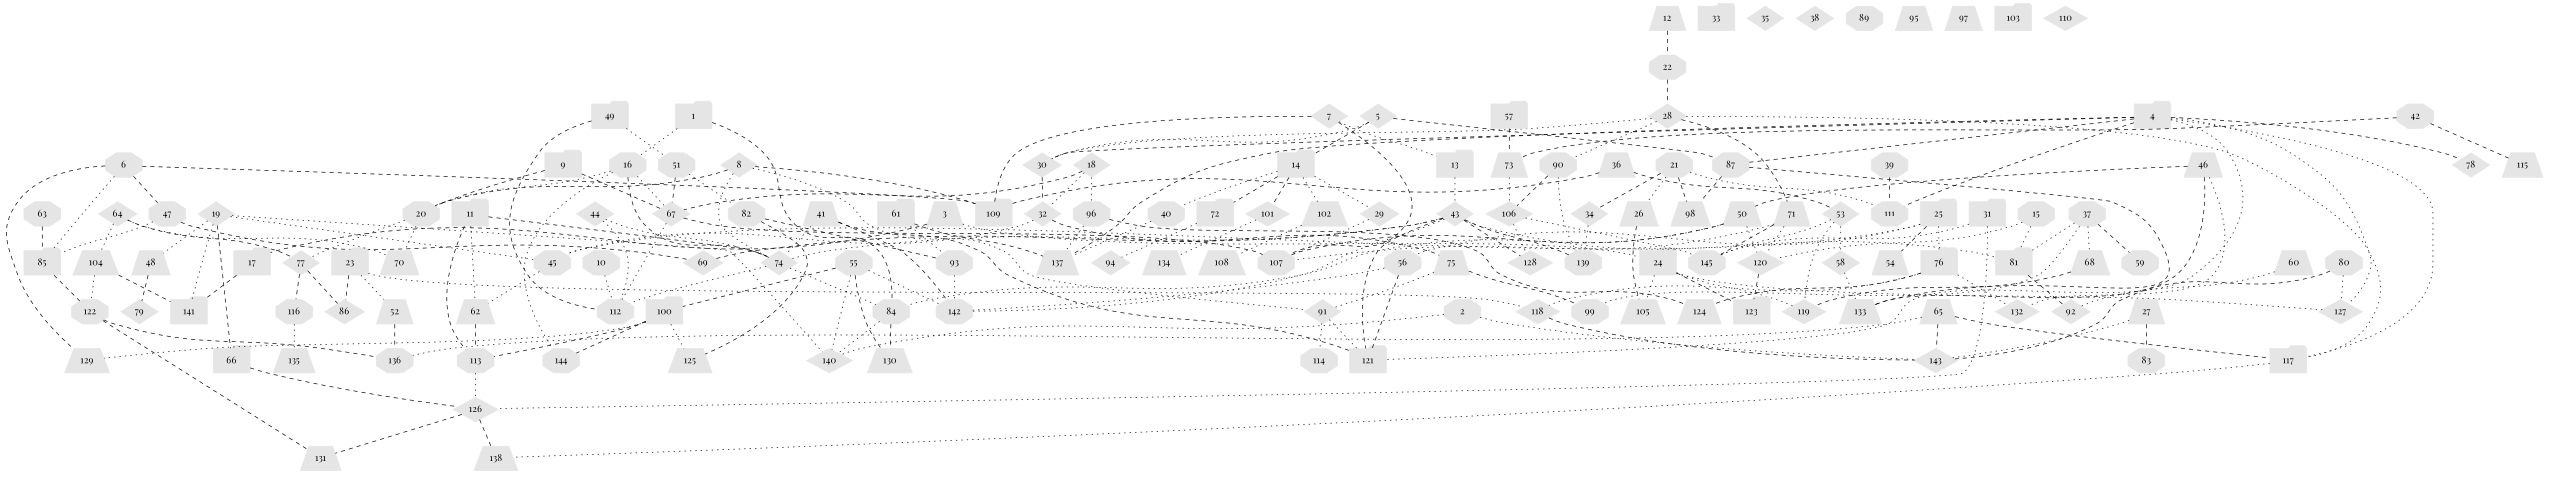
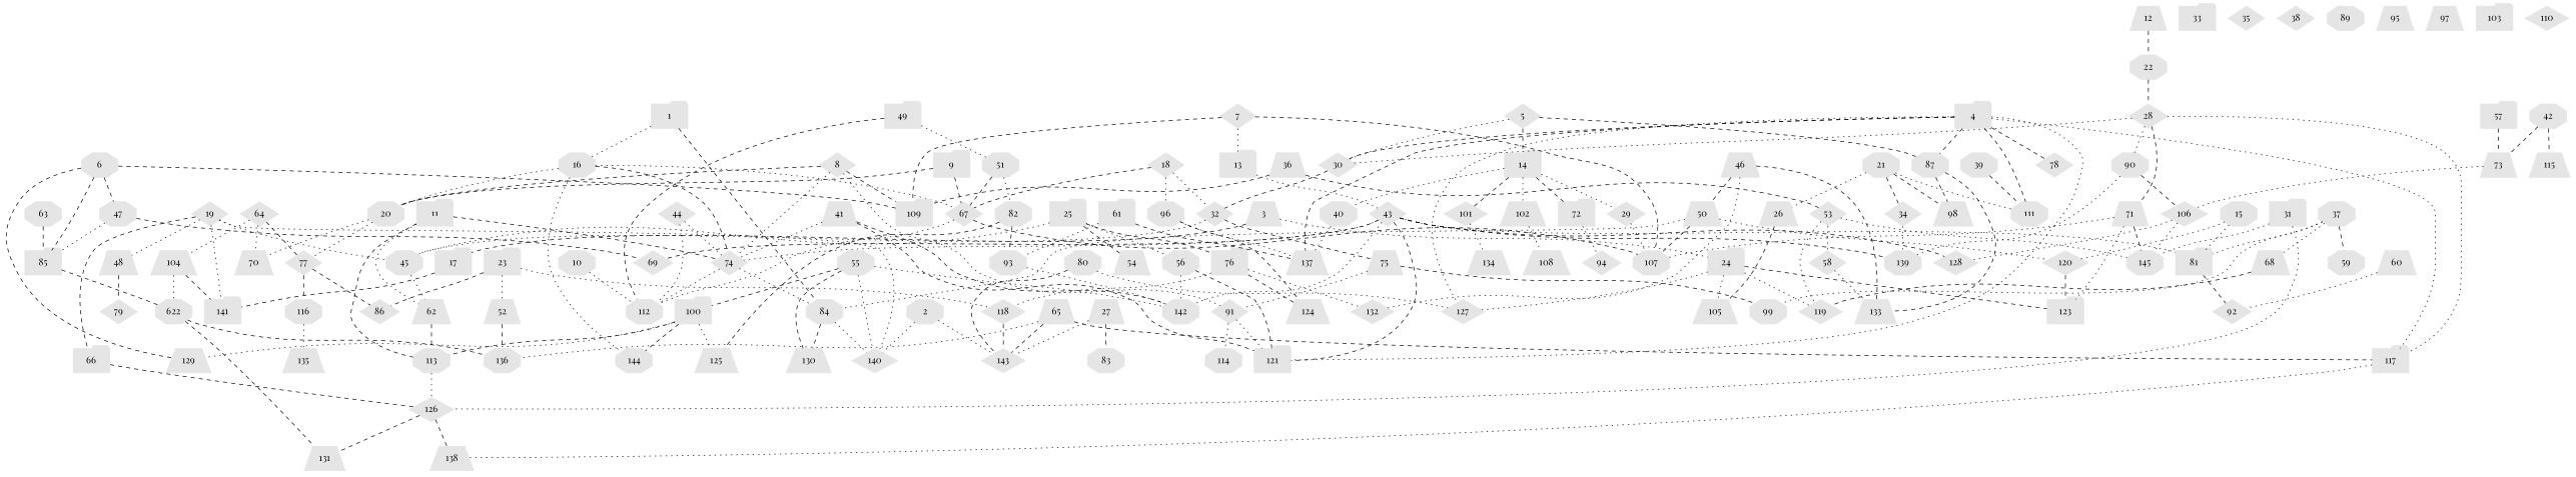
  graph {
    fontname="Playfair Display"
    node [color=gray90 fontname="Playfair Display" shape=octagon style=filled]
    edge [fontname="Playfair Display" style=dotted]
    1 [shape=folder]
    16
    84
    20
    74 [shape=diamond]
    67 [shape=diamond]
    144
    140 [shape=diamond]
    130 [shape=trapezium]
    2
    143 [shape=diamond]
    3 [shape=trapezium]
    17 [shape=folder]
    24 [shape=folder]
    141 [shape=folder]
    127 [shape=diamond]
    105 [shape=trapezium]
    119 [shape=diamond]
    123 [shape=folder]
    4 [shape=folder]
    30 [shape=diamond]
    78 [shape=diamond]
    87
    111
    117 [shape=folder]
    121 [shape=folder]
    137 [shape=trapezium]
    32 [shape=diamond]
    98 [shape=trapezium]
    133 [shape=trapezium]
    138 [shape=trapezium]
    5 [shape=diamond]
    14 [shape=folder]
    29 [shape=diamond]
    40
    72 [shape=folder]
    101 [shape=diamond]
    102 [shape=trapezium]
    6
    47
    85 [shape=folder]
    109 [shape=folder]
    129 [shape=trapezium]
    69 [shape=diamond]
-   122
+   122 [label=622]
    7 [shape=diamond]
    13 [shape=folder]
    107
    43 [shape=diamond]
    8 [shape=diamond]
    91 [shape=diamond]
    70 [shape=trapezium]
    77 [shape=diamond]
    112
    114
    9 [shape=folder]
    10
    11 [shape=folder]
    62 [shape=trapezium]
    113
    58 [shape=diamond]
    126 [shape=diamond]
    12 [shape=trapezium]
    22
    28 [shape=diamond]
    81 [shape=folder]
    139
    142
    128 [shape=diamond]
    94 [shape=diamond]
    134 [shape=trapezium]
    108 [shape=trapezium]
    15
    120 [shape=diamond]
    92 [shape=diamond]
    18 [shape=diamond]
    96
    45
    75 [shape=trapezium]
    124 [shape=trapezium]
    19 [shape=diamond]
    48 [shape=trapezium]
    66 [shape=folder]
    79 [shape=diamond]
    86 [shape=diamond]
    116
    21
    26 [shape=trapezium]
    34 [shape=diamond]
    71 [shape=trapezium]
    90
    23 [shape=folder]
    52 [shape=trapezium]
    118 [shape=diamond]
    136
    25 [shape=folder]
    54 [shape=trapezium]
    56
    76 [shape=folder]
    132 [shape=diamond]
    27 [shape=trapezium]
    83
    145
    106 [shape=diamond]
    31 [shape=folder]
    131 [shape=trapezium]
    99
    33 [shape=folder]
    35 [shape=diamond]
    36 [shape=trapezium]
    53 [shape=diamond]
    37
    59
    68 [shape=trapezium]
    38 [shape=diamond]
    39
    41 [shape=trapezium]
    73 [shape=trapezium]
    42
    115 [shape=trapezium]
    44 [shape=diamond]
    46 [shape=trapezium]
    50 [shape=trapezium]
    49 [shape=folder]
    51
    82
    93
    125 [shape=trapezium]
    55
    100 [shape=folder]
    57 [shape=folder]
    60 [shape=trapezium]
    61 [shape=folder]
    63
    64 [shape=diamond]
    104 [shape=trapezium]
    65 [shape=trapezium]
    135 [shape=trapezium]
    80
    89
    95 [shape=trapezium]
    97 [shape=trapezium]
    103 [shape=folder]
    110 [shape=diamond]
    1 -- 16
    1 -- 84 [style=dashed]
    16 -- 20
    16 -- 74 [style=dashed]
    16 -- 67
    16 -- 144
    84 -- 140
    84 -- 130 [style=dashed]
    20 -- 70
    20 -- 77
    74 -- 84
    74 -- 112
    67 -- 107 [style=dashed]
    67 -- 112
    2 -- 140
    2 -- 143
    3 -- 17 [style=dashed]
    3 -- 24
    17 -- 141 [style=dashed]
    24 -- 127
    24 -- 105
    24 -- 119
    24 -- 123 [style=dashed]
    4 -- 127
    4 -- 30 [style=dashed]
    4 -- 78 [style=dashed]
    4 -- 87 [style=dashed]
    4 -- 111 [style=dashed]
    4 -- 117
    4 -- 121
    4 -- 137 [style=dashed]
    30 -- 32 [style=dashed]
    87 -- 98 [style=dashed]
    87 -- 133 [style=dashed]
    117 -- 138
    32 -- 45
    32 -- 75 [style=dashed]
    5 -- 30
    5 -- 87 [style=dashed]
    5 -- 14 [style=dashed]
    14 -- 29
    14 -- 40
    14 -- 72 [style=dashed]
    14 -- 101 [style=dashed]
    14 -- 102
    29 -- 107
    40 -- 137
    72 -- 94
    101 -- 134
    102 -- 108
    6 -- 47 [style=dashed]
-   6 -- 85
+   6 -- 85 [style=dashed]
    6 -- 109 [style=dashed]
    6 -- 129 [style=dashed]
    47 -- 85
    47 -- 69 [style=dashed]
    85 -- 122 [style=dashed]
    122 -- 136 [style=dashed]
    122 -- 131 [style=dashed]
    7 -- 109 [style=dashed]
    7 -- 13
    7 -- 107 [style=dashed]
    13 -- 43
    43 -- 74
    43 -- 121 [style=dashed]
    43 -- 69 [style=dashed]
    43 -- 81
    43 -- 139 [style=dashed]
    43 -- 142
    43 -- 128 [style=dashed]
    8 -- 20 [style=dashed]
    8 -- 74
    8 -- 109 [style=dashed]
    8 -- 91
    91 -- 121
    91 -- 114
    77 -- 86 [style=dashed]
    77 -- 116 [style=dashed]
    9 -- 20 [style=dashed]
    9 -- 67 [style=dashed]
    10 -- 112
    11 -- 74 [style=dashed]
    11 -- 62
    11 -- 113 [style=dashed]
    62 -- 113 [style=dashed]
    113 -- 126
    58 -- 133
    126 -- 138 [style=dashed]
    126 -- 131 [style=dashed]
    12 -- 22 [style=dashed]
    22 -- 28 [style=dashed]
    28 -- 30
    28 -- 117
    28 -- 71 [style=dashed]
    28 -- 90
    81 -- 92 [style=dashed]
    15 -- 81
    15 -- 120
    120 -- 123 [style=dashed]
    18 -- 67 [style=dashed]
    18 -- 32
    18 -- 96
    96 -- 137
    96 -- 124 [style=dashed]
    45 -- 62
    75 -- 91
    75 -- 99 [style=dashed]
    19 -- 140
    19 -- 141
    19 -- 45
    19 -- 48
    19 -- 66 [style=dashed]
    48 -- 79 [style=dashed]
    66 -- 126 [style=dashed]
    116 -- 135
    21 -- 111
    21 -- 98 [style=dashed]
    21 -- 26
    21 -- 34 [style=dashed]
    26 -- 105 [style=dashed]
    34 -- 139
-   71 -- 120
+   71 -- 123
    71 -- 107
    71 -- 145 [style=dashed]
    90 -- 139
    90 -- 106 [style=dashed]
    23 -- 86 [style=dashed]
    23 -- 52
    23 -- 118
    52 -- 136 [style=dashed]
    118 -- 143 [style=dashed]
    25 -- 45
    25 -- 54 [style=dashed]
    25 -- 56
-   25 -- 76
+   25 -- 76 [style=dashed]
    56 -- 121 [style=dashed]
    56 -- 142
    76 -- 124 [style=dashed]
    76 -- 118
    76 -- 132
    27 -- 143
    27 -- 83 [style=dashed]
    106 -- 128
    106 -- 145
    31 -- 126
    31 -- 145
    36 -- 109 [style=dashed]
    36 -- 53 [style=dashed]
    53 -- 119
    53 -- 58
    53 -- 145
    37 -- 81
    37 -- 99
    37 -- 59 [style=dashed]
    37 -- 68
    68 -- 119 [style=dashed]
    39 -- 111 [style=dashed]
    41 -- 74
    41 -- 121 [style=dashed]
    41 -- 142 [style=dashed]
    73 -- 106
    42 -- 73 [style=dashed]
    42 -- 115 [style=dashed]
    44 -- 74
    44 -- 112
    46 -- 133 [style=dashed]
    46 -- 132
    46 -- 50 [style=dashed]
    50 -- 84
    50 -- 107 [style=dashed]
    50 -- 120
    49 -- 112 [style=dashed]
    49 -- 51
    51 -- 67 [style=dashed]
    51 -- 82
    82 -- 93 [style=dashed]
    82 -- 125 [style=dashed]
    93 -- 142
    55 -- 140
    55 -- 130 [style=dashed]
    55 -- 142
    55 -- 100 [style=dashed]
    100 -- 144 [style=dashed]
    100 -- 129
    100 -- 113 [style=dashed]
    100 -- 125
    57 -- 73 [style=dashed]
    60 -- 92
    61 -- 137 [style=dashed]
    61 -- 93
    63 -- 85 [style=dashed]
    64 -- 70
    64 -- 77 [style=dashed]
    64 -- 104
    104 -- 141 [style=dashed]
    104 -- 122
    65 -- 143 [style=dashed]
    65 -- 117 [style=dashed]
    65 -- 136
    80 -- 143 [style=dashed]
    80 -- 127
  }
